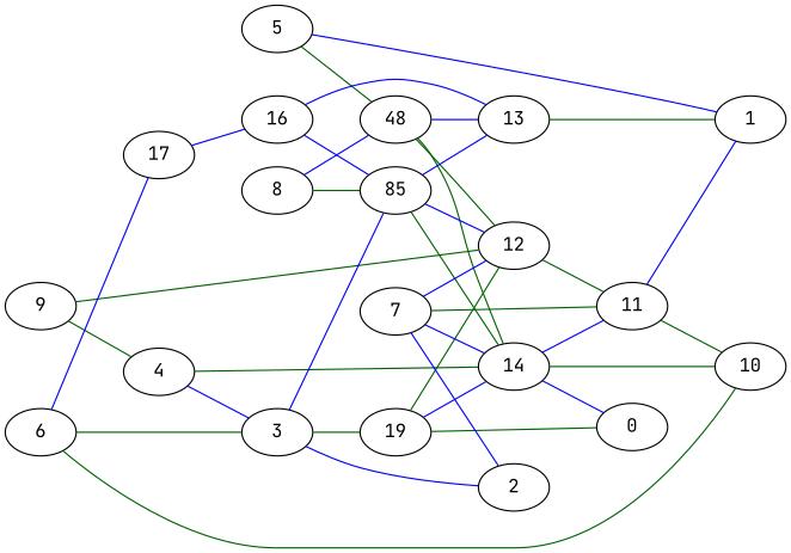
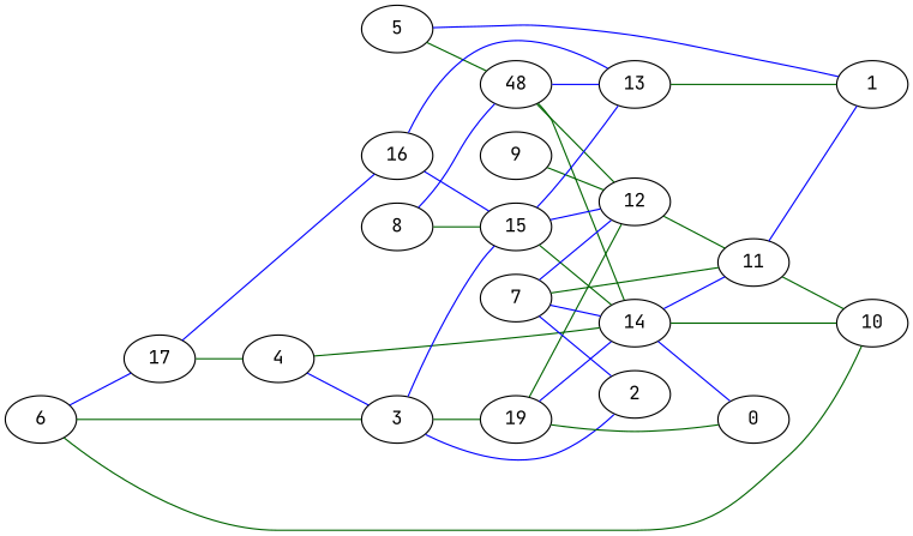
  digraph {
    fontname="JetBrains Mono"
    rankdir=LR
    node [fontname="JetBrains Mono"]
    edge [color=blue dir=none fontname="JetBrains Mono"]
    12
    11
    1
    10
    9
    4
    3
    14
    5
    n10 [label=48]
    13
    8
-   15 [label=85]
+   15
    2
    19
    0
    16
    6
    17
    7
    subgraph sub_1 {
      12
      11
      1
      10
      9
      4
      3
      14
      5
      n10
      13
      8
      15
      2
      19
      0
      16
      6
      17
      7
    }
    12 -> 11 [color=darkgreen]
    11 -> 1
    11 -> 10 [color=darkgreen]
    9 -> 12 [color=darkgreen]
-   9 -> 4 [color=darkgreen]
+   17 -> 4 [color=darkgreen]
    4 -> 3
    4 -> 14 [color=darkgreen]
    3 -> 15
    3 -> 2
    3 -> 19 [color=darkgreen]
    14 -> 11
    14 -> 10 [color=darkgreen]
    14 -> 0
    5 -> 1
    5 -> n10 [color=darkgreen]
    n10 -> 12 [color=darkgreen]
    n10 -> 14 [color=darkgreen]
    n10 -> 13
    13 -> 1 [color=darkgreen]
    8 -> n10
    8 -> 15 [color=darkgreen]
    15 -> 12
    15 -> 14 [color=darkgreen]
    15 -> 13
    19 -> 12 [color=darkgreen]
    19 -> 14
    19 -> 0 [color=darkgreen]
    16 -> 13
    16 -> 15
    6 -> 10 [color=darkgreen]
    6 -> 3 [color=darkgreen]
    6 -> 17
    17 -> 16
    7 -> 12
    7 -> 11 [color=darkgreen]
    7 -> 14
    7 -> 2
  }
